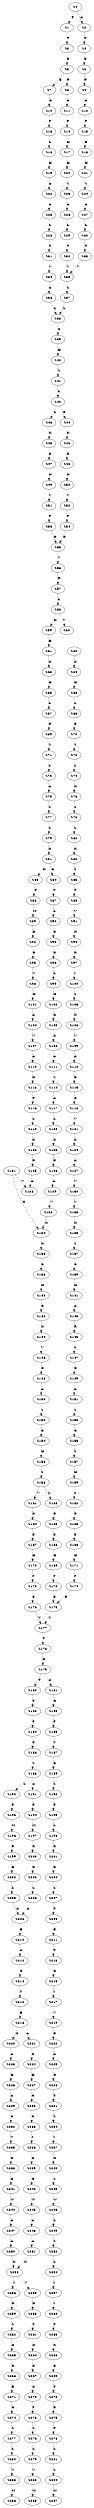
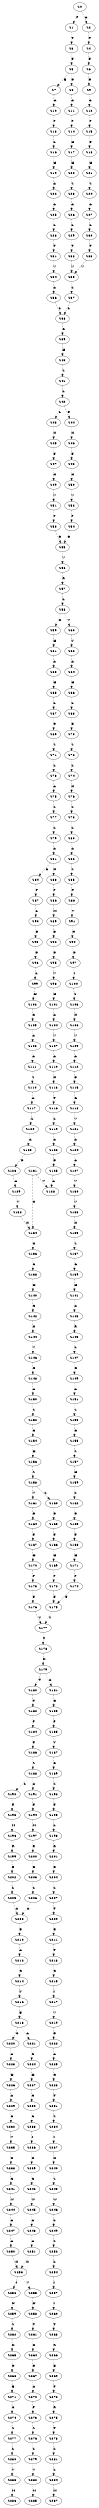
  strict digraph {
    edge [style=dashed]
    S0
    S1
    S2
    S3
    S4
    S5
    S6
    S7
    S8
    S9
    S10
    S11
    S12
    S13
    S14
    S15
    S16
    S17
    S18
    S19
    S20
    S21
    S22
    S23
    S24
    S25
    S26
    S27
    S28
    S29
    S30
    S31
    S32
    S33
    S34
    S35
    S36
    S37
    S38
    S39
    S40
    S41
    S42
    S43
    S44
    S45
    S46
    S47
    S48
    S49
    S50
    S51
    S52
    S53
    S54
    S55
    S56
    S57
    S58
    S59
    S60
    S61
    S62
    S63
    S64
    S65
    S66
    S67
    S68
    S69
    S70
    S71
    S72
    S73
    S74
    S75
    S76
    S77
    S78
    S79
    S80
    S81
    S82
    S83
    S84
    S85
    S86
    S87
    S88
    S89
    S90
    S91
    S92
    S93
    S94
    S95
    S96
    S97
    S98
    S99
    S100
    S101
    S102
    S103
    S104
    S105
    S106
    S107
    S108
    S109
    S110
    S111
    S112
    S113
    S114
    S115
    S116
    S117
    S118
    S119
    S120
    S121
    S122
    S123
    S124
    S125
    S126
    S127
    S128
    S129
    S130
    S132
    S133
    S131
    S134
    S135
    S136
    S137
    S138
    S139
    S140
    S141
    S142
    S143
    S144
    S145
    S146
    S147
    S148
    S149
    S150
    S151
    S152
    S153
    S154
    S155
    S156
    S157
    S158
    S159
    S160
    S161
    S162
    S163
    S164
    S165
    S166
    S167
    S168
    S169
    S170
    S171
    S172
    S173
    S174
    S175
    S176
    S177
    S178
    S179
    S180
    S181
    S182
    S183
    S184
    S185
    S186
    S187
    S188
    S189
    S190
    S191
    S192
    S193
    S194
    S195
    S196
    S197
    S198
    S199
    S200
    S201
    S202
    S203
    S204
    S205
    S206
    S207
    S208
    S209
    S210
    S211
    S212
    S213
    S214
    S215
    S216
    S217
    S218
    S219
    S220
    S221
    S222
    S223
    S224
    S225
    S226
    S227
    S228
    S229
    S230
    S231
    S232
    S233
    S234
    S235
    S236
    S237
    S238
    S239
    S240
    S241
    S242
    S243
    S244
    S245
    S246
    S247
    S248
    S249
    S250
    S251
    S252
    S253
    S254
    S255
    S256
    S257
    S258
    S259
    S260
    S261
    S262
    S263
    S264
    S265
    S266
    S267
    S268
    S269
    S270
    S271
    S272
    S273
    S274
    S275
    S276
    S277
    S278
    S279
    S280
    S281
    S282
    S283
    S284
    S285
    S286
    S287
    S0 -> S1 [label=P style=dotted]
    S0 -> S2 [label=A]
    S1 -> S3 [label=T style=dotted]
    S2 -> S4 [label=T]
    S3 -> S5 [label=F style=dotted]
    S4 -> S6 [label=F]
    S5 -> S7 [label=E]
    S5 -> S8 [label=D style=dotted]
    S6 -> S9 [label=D]
    S7 -> S10 [label=A]
    S8 -> S11 [label=A]
    S9 -> S12 [label=A style=dotted]
    S10 -> S13 [label=P style=dotted]
    S11 -> S14 [label=P style=dotted]
    S12 -> S15 [label=P style=dotted]
    S13 -> S16 [label=L]
    S14 -> S17 [label=H style=dotted]
    S15 -> S18 [label=F style=dotted]
    S16 -> S19 [label=H style=dotted]
    S17 -> S20 [label=H]
    S18 -> S21 [label=H style=dotted]
    S19 -> S22 [label=A]
    S20 -> S23 [label=S style=dotted]
    S21 -> S24 [label=S style=dotted]
    S22 -> S25 [label=A style=dotted]
    S23 -> S26 [label=A]
    S24 -> S27 [label=A style=dotted]
    S25 -> S28 [label=L style=dotted]
    S26 -> S29 [label=L]
    S27 -> S30 [label=L]
    S28 -> S31 [label=T]
    S29 -> S32 [label=T style=dotted]
    S30 -> S33 [label=T]
    S31 -> S34 [label=V style=dotted]
    S32 -> S35 [label=V]
    S33 -> S35 [label=V]
    S34 -> S36 [label=A]
    S35 -> S37 [label=L style=dotted]
    S36 -> S38 [label=L]
    S37 -> S38 [label=L]
    S38 -> S39 [label=C]
    S39 -> S40 [label=H]
    S40 -> S41 [label=S]
    S41 -> S42 [label=L]
    S42 -> S43 [label=L style=dotted]
    S42 -> S44 [label=F]
    S43 -> S45 [label=K style=dotted]
    S44 -> S46 [label=K style=dotted]
    S45 -> S47 [label=F style=dotted]
    S46 -> S48 [label=F]
    S47 -> S49 [label=N style=dotted]
    S48 -> S50 [label=N style=dotted]
    S49 -> S51 [label=V]
    S50 -> S52 [label=V style=dotted]
    S51 -> S53 [label=P style=dotted]
    S52 -> S54 [label=P]
    S53 -> S55 [label=D]
    S54 -> S55 [label=D style=dotted]
    S55 -> S56 [label=V style=dotted]
    S56 -> S57 [label=R]
    S57 -> S58 [label=L]
    S58 -> S59 [label=K style=dotted]
    S58 -> S60 [label=V style=dotted]
    S59 -> S61 [label=H]
+   S60 -> S62 [label=Y]
    S61 -> S63 [label=A]
    S62 -> S64 [label=A]
    S63 -> S65 [label=H style=dotted]
    S64 -> S66 [label=H style=dotted]
    S65 -> S67 [label=L]
    S66 -> S68 [label=L style=dotted]
    S67 -> S69 [label=D style=dotted]
    S68 -> S70 [label=E style=dotted]
    S69 -> S71 [label=S style=dotted]
    S70 -> S72 [label=S style=dotted]
    S71 -> S73 [label=L style=dotted]
    S72 -> S74 [label=L style=dotted]
    S73 -> S75 [label=A]
    S74 -> S76 [label=K]
    S75 -> S77 [label=S]
    S76 -> S78 [label=S]
    S77 -> S79 [label=L style=dotted]
    S78 -> S80 [label=L style=dotted]
    S79 -> S81 [label=A]
    S80 -> S82 [label=A style=dotted]
    S81 -> S83 [label=N style=dotted]
    S81 -> S84 [label=G]
    S82 -> S85 [label=S]
    S83 -> S86 [label=P]
    S84 -> S87 [label=P style=dotted]
    S85 -> S88 [label=T]
    S86 -> S89 [label=M]
    S87 -> S90 [label=L]
    S88 -> S91 [label=V style=dotted]
    S89 -> S92 [label=D]
    S90 -> S93 [label=D style=dotted]
    S91 -> S94 [label=N style=dotted]
    S92 -> S95 [label=D style=dotted]
    S93 -> S96 [label=D style=dotted]
    S94 -> S97 [label=D style=dotted]
    S95 -> S98 [label=V]
    S96 -> S99 [label=L]
    S97 -> S100 [label=I style=dotted]
    S98 -> S101 [label=H style=dotted]
    S99 -> S102 [label=H]
    S100 -> S103 [label=S]
    S101 -> S104 [label=A]
    S102 -> S105 [label=G]
    S103 -> S106 [label=K]
    S104 -> S107 [label=V]
    S105 -> S108 [label=A style=dotted]
    S106 -> S109 [label=V]
    S107 -> S110 [label=A]
    S108 -> S111 [label=A style=dotted]
    S109 -> S112 [label=A]
    S110 -> S113 [label=N]
    S111 -> S114 [label=S style=dotted]
    S112 -> S115 [label=D]
    S113 -> S116 [label=T]
    S114 -> S117 [label=A]
    S115 -> S118 [label=G]
    S116 -> S119 [label=L style=dotted]
    S117 -> S120 [label=L]
    S118 -> S121 [label=V style=dotted]
    S119 -> S122 [label=A]
    S120 -> S123 [label=A style=dotted]
    S121 -> S124 [label=A]
    S122 -> S125 [label=D]
    S123 -> S126 [label=D]
    S124 -> S127 [label=A style=dotted]
    S125 -> S128 [label=A]
    S126 -> S129 [label=A]
    S127 -> S130 [label=V style=dotted]
    S129 -> S132 [label=V style=dotted]
    S130 -> S133 [label=V]
    S132 -> S134 [label=K]
    S133 -> S135 [label=K]
    S131 -> S128 [label=V]
    S131 -> S134 [label=K]
    S134 -> S136 [label=K style=dotted]
    S135 -> S137 [label=S style=dotted]
    S136 -> S138 [label=G style=dotted]
    S137 -> S139 [label=G style=dotted]
    S138 -> S140 [label=H style=dotted]
    S139 -> S141 [label=H]
    S140 -> S142 [label=G]
    S141 -> S143 [label=A style=dotted]
    S142 -> S144 [label=K]
    S143 -> S145 [label=R]
    S144 -> S146 [label=V style=dotted]
    S145 -> S147 [label=L style=dotted]
    S146 -> S148 [label=Q]
    S147 -> S149 [label=Q style=dotted]
    S148 -> S150 [label=A]
    S149 -> S151 [label=A style=dotted]
    S150 -> S152 [label=S style=dotted]
    S151 -> S153 [label=S style=dotted]
    S152 -> S154 [label=G]
    S153 -> S155 [label=G]
    S154 -> S156 [label=H style=dotted]
    S155 -> S157 [label=S]
    S156 -> S158 [label=S]
    S157 -> S159 [label=H]
    S158 -> S160 [label=L]
    S158 -> S161 [label=V]
    S159 -> S162 [label=L style=dotted]
    S160 -> S163 [label=D style=dotted]
    S161 -> S164 [label=D]
    S162 -> S165 [label=D style=dotted]
    S163 -> S166 [label=F]
    S164 -> S167 [label=F]
    S165 -> S168 [label=F]
    S166 -> S169 [label=H style=dotted]
    S167 -> S170 [label=H]
    S168 -> S171 [label=H style=dotted]
    S169 -> S172 [label=P style=dotted]
    S170 -> S173 [label=P]
    S171 -> S174 [label=P]
    S172 -> S175 [label=F]
    S173 -> S176 [label=F style=dotted]
    S174 -> S175 [label=F]
    S175 -> S177 [label=Y style=dotted]
    S176 -> S177 [label=Y]
    S177 -> S178 [label=T style=dotted]
    S178 -> S179 [label=K]
    S179 -> S180 [label=T]
    S179 -> S181 [label=A style=dotted]
    S180 -> S182 [label=T]
    S181 -> S183 [label=Q]
    S182 -> S184 [label=P style=dotted]
    S183 -> S185 [label=P]
    S184 -> S186 [label=F style=dotted]
    S185 -> S187 [label=Y style=dotted]
    S186 -> S188 [label=S style=dotted]
    S187 -> S189 [label=C]
    S188 -> S190 [label=L style=dotted]
    S188 -> S191 [label=A style=dotted]
    S189 -> S192 [label=S]
    S190 -> S193 [label=F style=dotted]
    S191 -> S194 [label=F]
    S192 -> S195 [label=F]
    S193 -> S196 [label=M style=dotted]
    S194 -> S197 [label=M]
    S195 -> S198 [label=L]
    S196 -> S199 [label=R style=dotted]
    S197 -> S200 [label=R style=dotted]
    S198 -> S201 [label=R]
    S199 -> S202 [label=E]
    S200 -> S203 [label=E style=dotted]
    S201 -> S204 [label=E style=dotted]
    S202 -> S205 [label=L]
    S203 -> S206 [label=L style=dotted]
    S204 -> S207 [label=L style=dotted]
    S205 -> S208 [label=A]
    S206 -> S208 [label=A style=dotted]
    S207 -> S209 [label=T]
    S208 -> S210 [label=E style=dotted]
    S209 -> S211 [label=E style=dotted]
    S210 -> S212 [label=A]
    S211 -> S213 [label=T]
    S212 -> S214 [label=G style=dotted]
    S213 -> S215 [label=G style=dotted]
    S214 -> S216 [label=Y]
    S215 -> S217 [label=I]
    S216 -> S218 [label=E]
    S217 -> S219 [label=V style=dotted]
    S218 -> S220 [label=G]
    S218 -> S221 [label=A style=dotted]
    S219 -> S222 [label=D]
    S220 -> S223 [label=A style=dotted]
    S221 -> S224 [label=G style=dotted]
    S222 -> S225 [label=A]
    S223 -> S226 [label=H style=dotted]
    S224 -> S227 [label=H]
    S225 -> S228 [label=Q]
    S226 -> S229 [label=A]
    S227 -> S230 [label=G]
    S228 -> S231 [label=T]
    S229 -> S232 [label=G style=dotted]
    S230 -> S233 [label=G style=dotted]
    S231 -> S234 [label=S]
    S232 -> S235 [label=V]
    S233 -> S236 [label=I]
    S234 -> S237 [label=I style=dotted]
    S235 -> S238 [label=K style=dotted]
    S236 -> S239 [label=K style=dotted]
    S237 -> S240 [label=K]
    S238 -> S241 [label=G]
    S239 -> S242 [label=G style=dotted]
    S240 -> S243 [label=S style=dotted]
    S241 -> S244 [label=W]
    S242 -> S245 [label=W style=dotted]
    S243 -> S246 [label=W style=dotted]
    S244 -> S247 [label=A]
    S245 -> S248 [label=A style=dotted]
    S246 -> S249 [label=L]
    S247 -> S250 [label=A]
    S248 -> S251 [label=A style=dotted]
    S249 -> S252 [label=S]
    S250 -> S253 [label=K]
    S251 -> S253 [label=K style=dotted]
    S252 -> S254 [label=L]
    S253 -> S255 [label=V style=dotted]
    S253 -> S256 [label=I]
    S254 -> S257 [label=I]
    S255 -> S258 [label=N]
    S256 -> S259 [label=N style=dotted]
    S257 -> S260 [label=I style=dotted]
    S258 -> S261 [label=T style=dotted]
    S259 -> S262 [label=S]
    S260 -> S263 [label=T style=dotted]
    S261 -> S264 [label=K style=dotted]
    S262 -> S265 [label=K]
    S263 -> S266 [label=R style=dotted]
    S264 -> S267 [label=D]
    S265 -> S268 [label=D style=dotted]
    S266 -> S269 [label=E style=dotted]
    S267 -> S270 [label=A style=dotted]
    S268 -> S271 [label=E]
    S269 -> S272 [label=T]
    S270 -> S273 [label=P]
    S271 -> S274 [label=G]
    S272 -> S275 [label=R]
    S273 -> S276 [label=S]
    S274 -> S277 [label=S]
    S275 -> S278 [label=T]
    S276 -> S279 [label=L style=dotted]
    S277 -> S280 [label=L]
    S278 -> S281 [label=L]
    S279 -> S282 [label=V style=dotted]
    S280 -> S283 [label=V]
    S281 -> S284 [label=S]
    S282 -> S285 [label=M style=dotted]
    S283 -> S286 [label=M style=dotted]
    S284 -> S287 [label=M]
  }
